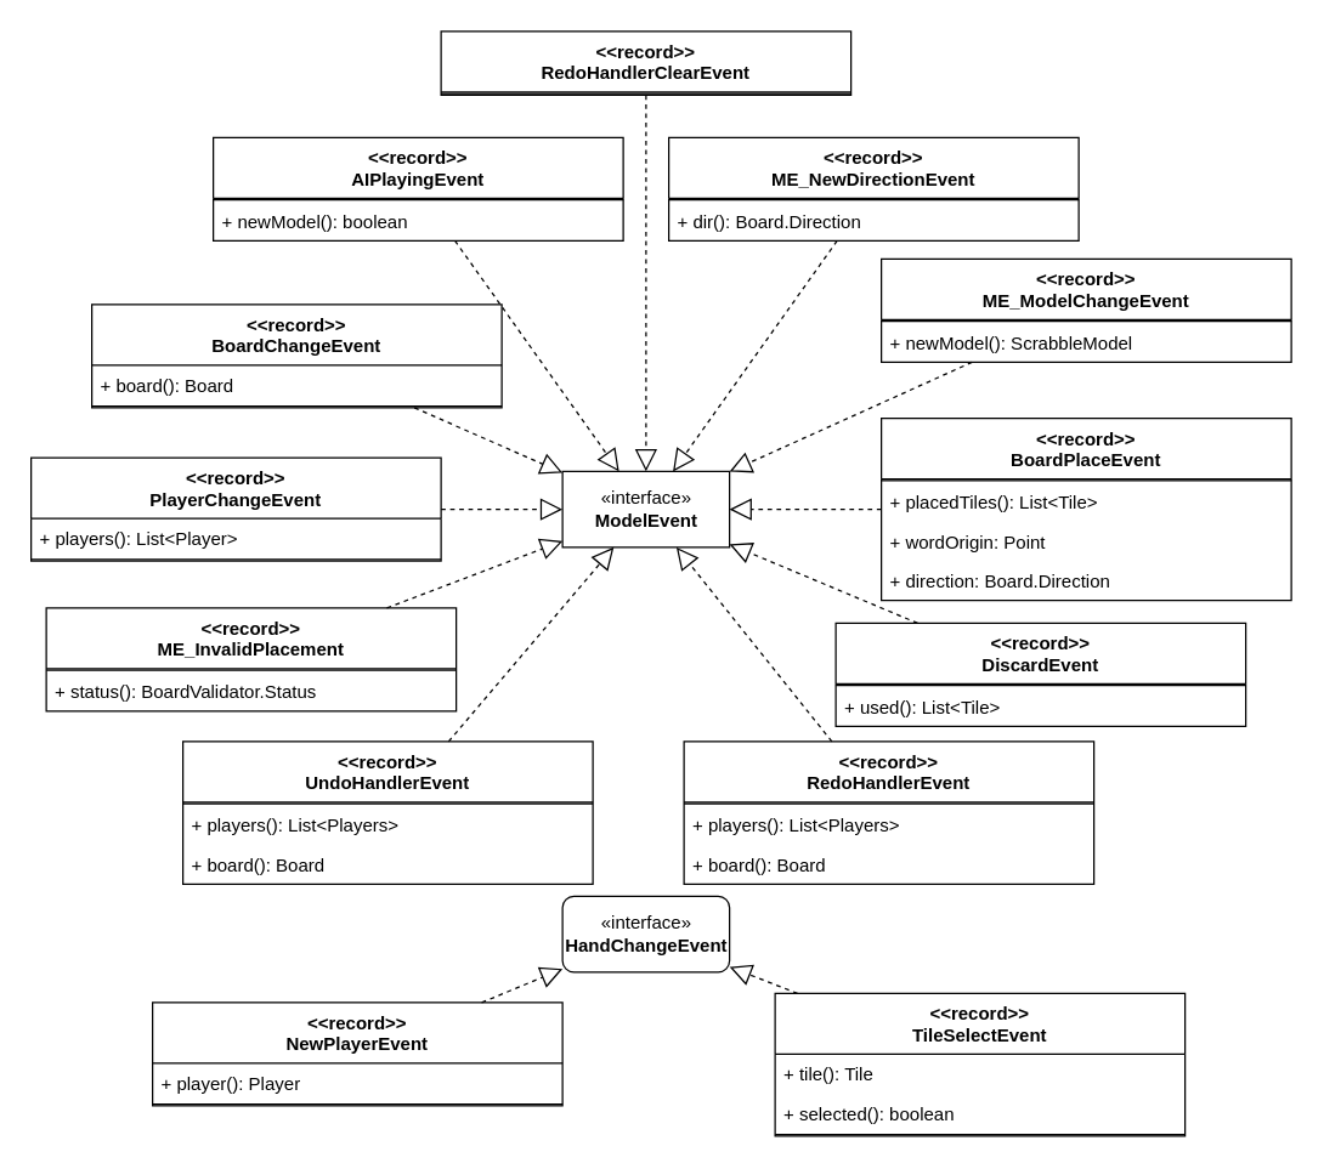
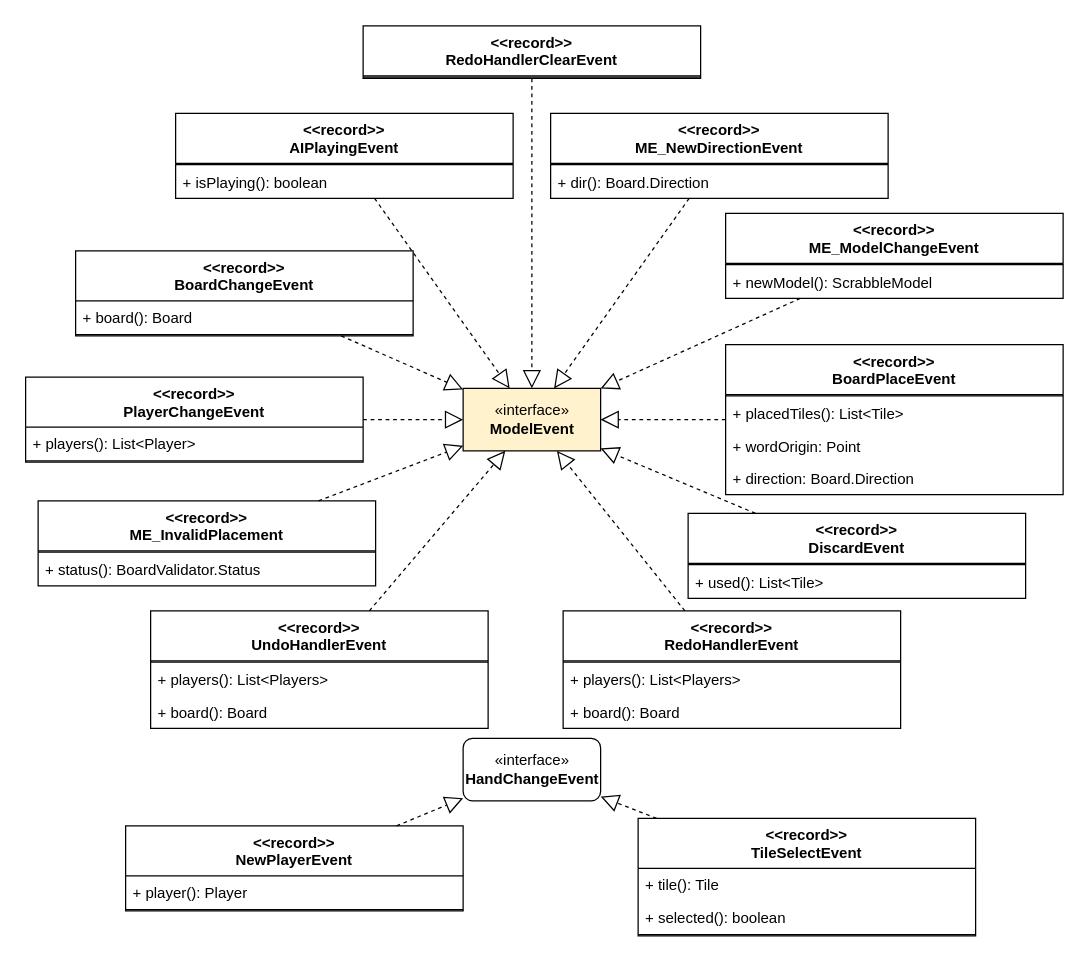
  <mxCell id="0" />
  <mxCell id="1" parent="0" />
  <mxCell id="2" value="&lt;&lt;record&gt;&gt;&#10;NewPlayerEvent" style="swimlane;fontStyle=1;align=center;verticalAlign=top;childLayout=stackLayout;horizontal=1;startSize=40;horizontalStack=0;resizeParent=1;resizeParentMax=0;resizeLast=0;collapsible=1;marginBottom=0;" parent="1" vertex="1"><mxGeometry x="100" y="660" width="270" height="68" as="geometry" /></mxCell>
  <mxCell id="3" value="+ player(): Player" style="text;strokeColor=none;fillColor=none;align=left;verticalAlign=top;spacingLeft=4;spacingRight=4;overflow=hidden;rotatable=0;points=[[0,0.5],[1,0.5]];portConstraint=eastwest;" parent="2" vertex="1"><mxGeometry y="40" width="270" height="26" as="geometry" /></mxCell>
  <mxCell id="4" value="" style="line;strokeWidth=1;fillColor=none;align=left;verticalAlign=middle;spacingTop=-1;spacingLeft=3;spacingRight=3;rotatable=0;labelPosition=right;points=[];portConstraint=eastwest;" parent="2" vertex="1"><mxGeometry y="66" width="270" height="2" as="geometry" /></mxCell>
  <mxCell id="5" value="&lt;&lt;record&gt;&gt;&#10;BoardPlaceEvent" style="swimlane;fontStyle=1;align=center;verticalAlign=top;childLayout=stackLayout;horizontal=1;startSize=40;horizontalStack=0;resizeParent=1;resizeParentMax=0;resizeLast=0;collapsible=1;marginBottom=0;" parent="1" vertex="1"><mxGeometry x="580" y="275" width="270" height="120" as="geometry" /></mxCell>
  <mxCell id="6" value="" style="line;strokeWidth=1;fillColor=none;align=left;verticalAlign=middle;spacingTop=-1;spacingLeft=3;spacingRight=3;rotatable=0;labelPosition=right;points=[];portConstraint=eastwest;" parent="5" vertex="1"><mxGeometry y="40" width="270" height="2" as="geometry" /></mxCell>
  <mxCell id="7" value="+ placedTiles(): List&lt;Tile&gt;&#10;" style="text;strokeColor=none;fillColor=none;align=left;verticalAlign=top;spacingLeft=4;spacingRight=4;overflow=hidden;rotatable=0;points=[[0,0.5],[1,0.5]];portConstraint=eastwest;" parent="5" vertex="1"><mxGeometry y="42" width="270" height="26" as="geometry" /></mxCell>
  <mxCell id="8" value="+ wordOrigin: Point" style="text;strokeColor=none;fillColor=none;align=left;verticalAlign=top;spacingLeft=4;spacingRight=4;overflow=hidden;rotatable=0;points=[[0,0.5],[1,0.5]];portConstraint=eastwest;" parent="5" vertex="1"><mxGeometry y="68" width="270" height="26" as="geometry" /></mxCell>
  <mxCell id="9" value="+ direction: Board.Direction" style="text;strokeColor=none;fillColor=none;align=left;verticalAlign=top;spacingLeft=4;spacingRight=4;overflow=hidden;rotatable=0;points=[[0,0.5],[1,0.5]];portConstraint=eastwest;" parent="5" vertex="1"><mxGeometry y="94" width="270" height="26" as="geometry" /></mxCell>
- <mxCell id="10" value="«interface»&lt;br&gt;&lt;b&gt;ModelEvent&lt;/b&gt;" style="html=1;" parent="1" vertex="1"><mxGeometry x="370" y="310" width="110" height="50" as="geometry" /></mxCell>
+ <mxCell id="10" value="«interface»&lt;br&gt;&lt;b&gt;ModelEvent&lt;/b&gt;" style="html=1;fillColor=#fff2cc;" parent="1" vertex="1"><mxGeometry x="370" y="310" width="110" height="50" as="geometry" /></mxCell>
  <mxCell id="11" value="«interface»&lt;br&gt;&lt;b&gt;HandChangeEvent&lt;/b&gt;" style="html=1;rounded=1;" parent="1" vertex="1"><mxGeometry x="370" y="590" width="110" height="50" as="geometry" /></mxCell>
  <mxCell id="12" value="" style="endArrow=block;dashed=1;endFill=0;endSize=12;html=1;rounded=0;" parent="1" source="2" target="11" edge="1"><mxGeometry width="160" relative="1" as="geometry"><mxPoint x="220" y="520" as="sourcePoint" /><mxPoint x="380" y="520" as="targetPoint" /></mxGeometry></mxCell>
  <mxCell id="13" value="&lt;&lt;record&gt;&gt;&#10;TileSelectEvent" style="swimlane;fontStyle=1;align=center;verticalAlign=top;childLayout=stackLayout;horizontal=1;startSize=40;horizontalStack=0;resizeParent=1;resizeParentMax=0;resizeLast=0;collapsible=1;marginBottom=0;" parent="1" vertex="1"><mxGeometry x="510" y="654" width="270" height="94" as="geometry" /></mxCell>
  <mxCell id="14" value="+ tile(): Tile" style="text;strokeColor=none;fillColor=none;align=left;verticalAlign=top;spacingLeft=4;spacingRight=4;overflow=hidden;rotatable=0;points=[[0,0.5],[1,0.5]];portConstraint=eastwest;" parent="13" vertex="1"><mxGeometry y="40" width="270" height="26" as="geometry" /></mxCell>
  <mxCell id="15" value="+ selected(): boolean" style="text;strokeColor=none;fillColor=none;align=left;verticalAlign=top;spacingLeft=4;spacingRight=4;overflow=hidden;rotatable=0;points=[[0,0.5],[1,0.5]];portConstraint=eastwest;" parent="13" vertex="1"><mxGeometry y="66" width="270" height="26" as="geometry" /></mxCell>
  <mxCell id="16" value="" style="line;strokeWidth=1;fillColor=none;align=left;verticalAlign=middle;spacingTop=-1;spacingLeft=3;spacingRight=3;rotatable=0;labelPosition=right;points=[];portConstraint=eastwest;" parent="13" vertex="1"><mxGeometry y="92" width="270" height="2" as="geometry" /></mxCell>
  <mxCell id="17" value="" style="endArrow=block;dashed=1;endFill=0;endSize=12;html=1;rounded=0;" parent="1" source="13" target="11" edge="1"><mxGeometry width="160" relative="1" as="geometry"><mxPoint x="335" y="500" as="sourcePoint" /><mxPoint x="264.412" y="440" as="targetPoint" /></mxGeometry></mxCell>
  <mxCell id="18" value="&lt;&lt;record&gt;&gt;&#10;PlayerChangeEvent" style="swimlane;fontStyle=1;align=center;verticalAlign=top;childLayout=stackLayout;horizontal=1;startSize=40;horizontalStack=0;resizeParent=1;resizeParentMax=0;resizeLast=0;collapsible=1;marginBottom=0;" parent="1" vertex="1"><mxGeometry x="20" y="301" width="270" height="68" as="geometry" /></mxCell>
  <mxCell id="19" value="+ players(): List&lt;Player&gt;" style="text;strokeColor=none;fillColor=none;align=left;verticalAlign=top;spacingLeft=4;spacingRight=4;overflow=hidden;rotatable=0;points=[[0,0.5],[1,0.5]];portConstraint=eastwest;" parent="18" vertex="1"><mxGeometry y="40" width="270" height="26" as="geometry" /></mxCell>
  <mxCell id="20" value="" style="line;strokeWidth=1;fillColor=none;align=left;verticalAlign=middle;spacingTop=-1;spacingLeft=3;spacingRight=3;rotatable=0;labelPosition=right;points=[];portConstraint=eastwest;" parent="18" vertex="1"><mxGeometry y="66" width="270" height="2" as="geometry" /></mxCell>
  <mxCell id="21" value="" style="endArrow=block;dashed=1;endFill=0;endSize=12;html=1;rounded=0;" parent="1" source="18" target="10" edge="1"><mxGeometry width="160" relative="1" as="geometry"><mxPoint x="335" y="500" as="sourcePoint" /><mxPoint x="264.412" y="440" as="targetPoint" /></mxGeometry></mxCell>
  <mxCell id="22" value="" style="endArrow=block;dashed=1;endFill=0;endSize=12;html=1;rounded=0;" parent="1" source="5" target="10" edge="1"><mxGeometry width="160" relative="1" as="geometry"><mxPoint x="630" y="350" as="sourcePoint" /><mxPoint x="421.188" y="320" as="targetPoint" /></mxGeometry></mxCell>
  <mxCell id="23" value="&lt;&lt;record&gt;&gt;&#10;DiscardEvent" style="swimlane;fontStyle=1;align=center;verticalAlign=top;childLayout=stackLayout;horizontal=1;startSize=40;horizontalStack=0;resizeParent=1;resizeParentMax=0;resizeLast=0;collapsible=1;marginBottom=0;" parent="1" vertex="1"><mxGeometry x="550" y="410" width="270" height="68" as="geometry" /></mxCell>
  <mxCell id="24" value="" style="line;strokeWidth=1;fillColor=none;align=left;verticalAlign=middle;spacingTop=-1;spacingLeft=3;spacingRight=3;rotatable=0;labelPosition=right;points=[];portConstraint=eastwest;" parent="23" vertex="1"><mxGeometry y="40" width="270" height="2" as="geometry" /></mxCell>
  <mxCell id="25" value="+ used(): List&lt;Tile&gt;&#10;" style="text;strokeColor=none;fillColor=none;align=left;verticalAlign=top;spacingLeft=4;spacingRight=4;overflow=hidden;rotatable=0;points=[[0,0.5],[1,0.5]];portConstraint=eastwest;" parent="23" vertex="1"><mxGeometry y="42" width="270" height="26" as="geometry" /></mxCell>
  <mxCell id="26" value="" style="endArrow=block;dashed=1;endFill=0;endSize=12;html=1;rounded=0;" parent="1" source="23" target="10" edge="1"><mxGeometry width="160" relative="1" as="geometry"><mxPoint x="590" y="345" as="sourcePoint" /><mxPoint x="490" y="345" as="targetPoint" /></mxGeometry></mxCell>
  <mxCell id="27" value="&lt;&lt;record&gt;&gt;&#10;ME_InvalidPlacement" style="swimlane;fontStyle=1;align=center;verticalAlign=top;childLayout=stackLayout;horizontal=1;startSize=40;horizontalStack=0;resizeParent=1;resizeParentMax=0;resizeLast=0;collapsible=1;marginBottom=0;" parent="1" vertex="1"><mxGeometry x="30" y="400" width="270" height="68" as="geometry" /></mxCell>
  <mxCell id="28" value="" style="line;strokeWidth=1;fillColor=none;align=left;verticalAlign=middle;spacingTop=-1;spacingLeft=3;spacingRight=3;rotatable=0;labelPosition=right;points=[];portConstraint=eastwest;" parent="27" vertex="1"><mxGeometry y="40" width="270" height="2" as="geometry" /></mxCell>
  <mxCell id="29" value="+ status(): BoardValidator.Status" style="text;strokeColor=none;fillColor=none;align=left;verticalAlign=top;spacingLeft=4;spacingRight=4;overflow=hidden;rotatable=0;points=[[0,0.5],[1,0.5]];portConstraint=eastwest;" parent="27" vertex="1"><mxGeometry y="42" width="270" height="26" as="geometry" /></mxCell>
  <mxCell id="30" value="" style="endArrow=block;dashed=1;endFill=0;endSize=12;html=1;rounded=0;" parent="1" source="27" target="10" edge="1"><mxGeometry width="160" relative="1" as="geometry"><mxPoint x="300" y="345" as="sourcePoint" /><mxPoint x="380" y="345" as="targetPoint" /></mxGeometry></mxCell>
  <mxCell id="31" value="&lt;&lt;record&gt;&gt;&#10;AIPlayingEvent" style="swimlane;fontStyle=1;align=center;verticalAlign=top;childLayout=stackLayout;horizontal=1;startSize=40;horizontalStack=0;resizeParent=1;resizeParentMax=0;resizeLast=0;collapsible=1;marginBottom=0;" parent="1" vertex="1"><mxGeometry x="140" y="90" width="270" height="68" as="geometry" /></mxCell>
  <mxCell id="32" value="" style="line;strokeWidth=1;fillColor=none;align=left;verticalAlign=middle;spacingTop=-1;spacingLeft=3;spacingRight=3;rotatable=0;labelPosition=right;points=[];portConstraint=eastwest;" parent="31" vertex="1"><mxGeometry y="40" width="270" height="2" as="geometry" /></mxCell>
- <mxCell id="33" value="+ newModel(): boolean" style="text;strokeColor=none;fillColor=none;align=left;verticalAlign=top;spacingLeft=4;spacingRight=4;overflow=hidden;rotatable=0;points=[[0,0.5],[1,0.5]];portConstraint=eastwest;" parent="31" vertex="1"><mxGeometry y="42" width="270" height="26" as="geometry" /></mxCell>
+ <mxCell id="33" value="+ isPlaying(): boolean" style="text;strokeColor=none;fillColor=none;align=left;verticalAlign=top;spacingLeft=4;spacingRight=4;overflow=hidden;rotatable=0;points=[[0,0.5],[1,0.5]];portConstraint=eastwest;" parent="31" vertex="1"><mxGeometry y="42" width="270" height="26" as="geometry" /></mxCell>
  <mxCell id="34" value="" style="endArrow=block;dashed=1;endFill=0;endSize=12;html=1;rounded=0;" parent="1" source="31" target="10" edge="1"><mxGeometry width="160" relative="1" as="geometry"><mxPoint x="270.714" y="430" as="sourcePoint" /><mxPoint x="386.681" y="370" as="targetPoint" /></mxGeometry></mxCell>
  <mxCell id="35" value="&lt;&lt;record&gt;&gt;&#10;BoardChangeEvent" style="swimlane;fontStyle=1;align=center;verticalAlign=top;childLayout=stackLayout;horizontal=1;startSize=40;horizontalStack=0;resizeParent=1;resizeParentMax=0;resizeLast=0;collapsible=1;marginBottom=0;" parent="1" vertex="1"><mxGeometry x="60" y="200" width="270" height="68" as="geometry" /></mxCell>
  <mxCell id="36" value="+ board(): Board" style="text;strokeColor=none;fillColor=none;align=left;verticalAlign=top;spacingLeft=4;spacingRight=4;overflow=hidden;rotatable=0;points=[[0,0.5],[1,0.5]];portConstraint=eastwest;" parent="35" vertex="1"><mxGeometry y="40" width="270" height="26" as="geometry" /></mxCell>
  <mxCell id="37" value="" style="line;strokeWidth=1;fillColor=none;align=left;verticalAlign=middle;spacingTop=-1;spacingLeft=3;spacingRight=3;rotatable=0;labelPosition=right;points=[];portConstraint=eastwest;" parent="35" vertex="1"><mxGeometry y="66" width="270" height="2" as="geometry" /></mxCell>
  <mxCell id="38" value="" style="endArrow=block;dashed=1;endFill=0;endSize=12;html=1;rounded=0;" parent="1" source="35" target="10" edge="1"><mxGeometry width="160" relative="1" as="geometry"><mxPoint x="270.714" y="430" as="sourcePoint" /><mxPoint x="386.681" y="370" as="targetPoint" /></mxGeometry></mxCell>
  <mxCell id="39" value="&lt;&lt;record&gt;&gt;&#10;ME_ModelChangeEvent" style="swimlane;fontStyle=1;align=center;verticalAlign=top;childLayout=stackLayout;horizontal=1;startSize=40;horizontalStack=0;resizeParent=1;resizeParentMax=0;resizeLast=0;collapsible=1;marginBottom=0;" parent="1" vertex="1"><mxGeometry x="580" y="170" width="270" height="68" as="geometry" /></mxCell>
  <mxCell id="40" value="" style="line;strokeWidth=1;fillColor=none;align=left;verticalAlign=middle;spacingTop=-1;spacingLeft=3;spacingRight=3;rotatable=0;labelPosition=right;points=[];portConstraint=eastwest;" parent="39" vertex="1"><mxGeometry y="40" width="270" height="2" as="geometry" /></mxCell>
  <mxCell id="41" value="+ newModel(): ScrabbleModel" style="text;strokeColor=none;fillColor=none;align=left;verticalAlign=top;spacingLeft=4;spacingRight=4;overflow=hidden;rotatable=0;points=[[0,0.5],[1,0.5]];portConstraint=eastwest;" parent="39" vertex="1"><mxGeometry y="42" width="270" height="26" as="geometry" /></mxCell>
  <mxCell id="42" value="" style="endArrow=block;dashed=1;endFill=0;endSize=12;html=1;rounded=0;" parent="1" source="39" target="10" edge="1"><mxGeometry width="160" relative="1" as="geometry"><mxPoint x="282.426" y="278" as="sourcePoint" /><mxPoint x="380" y="320.848" as="targetPoint" /></mxGeometry></mxCell>
  <mxCell id="43" value="" style="endArrow=block;dashed=1;endFill=0;endSize=12;html=1;rounded=0;" parent="1" source="44" target="10" edge="1"><mxGeometry width="160" relative="1" as="geometry"><mxPoint x="658.826" y="460" as="sourcePoint" /><mxPoint x="483.658" y="370" as="targetPoint" /></mxGeometry></mxCell>
  <mxCell id="44" value="&lt;&lt;record&gt;&gt;&#10;ME_NewDirectionEvent" style="swimlane;fontStyle=1;align=center;verticalAlign=top;childLayout=stackLayout;horizontal=1;startSize=40;horizontalStack=0;resizeParent=1;resizeParentMax=0;resizeLast=0;collapsible=1;marginBottom=0;" parent="1" vertex="1"><mxGeometry x="440" y="90" width="270" height="68" as="geometry" /></mxCell>
  <mxCell id="45" value="" style="line;strokeWidth=1;fillColor=none;align=left;verticalAlign=middle;spacingTop=-1;spacingLeft=3;spacingRight=3;rotatable=0;labelPosition=right;points=[];portConstraint=eastwest;" parent="44" vertex="1"><mxGeometry y="40" width="270" height="2" as="geometry" /></mxCell>
  <mxCell id="46" value="+ dir(): Board.Direction" style="text;strokeColor=none;fillColor=none;align=left;verticalAlign=top;spacingLeft=4;spacingRight=4;overflow=hidden;rotatable=0;points=[[0,0.5],[1,0.5]];portConstraint=eastwest;" parent="44" vertex="1"><mxGeometry y="42" width="270" height="26" as="geometry" /></mxCell>
  <mxCell id="47" value="&lt;&lt;record&gt;&gt;&#10;RedoHandlerClearEvent" style="swimlane;fontStyle=1;align=center;verticalAlign=top;childLayout=stackLayout;horizontal=1;startSize=40;horizontalStack=0;resizeParent=1;resizeParentMax=0;resizeLast=0;collapsible=1;marginBottom=0;" parent="1" vertex="1"><mxGeometry x="290" y="20" width="270" height="42" as="geometry" /></mxCell>
  <mxCell id="48" value="" style="line;strokeWidth=1;fillColor=none;align=left;verticalAlign=middle;spacingTop=-1;spacingLeft=3;spacingRight=3;rotatable=0;labelPosition=right;points=[];portConstraint=eastwest;" parent="47" vertex="1"><mxGeometry y="40" width="270" height="2" as="geometry" /></mxCell>
  <mxCell id="49" value="" style="endArrow=block;dashed=1;endFill=0;endSize=12;html=1;rounded=0;" parent="1" source="47" target="10" edge="1"><mxGeometry width="160" relative="1" as="geometry"><mxPoint x="577.607" y="168" as="sourcePoint" /><mxPoint x="455.142" y="320" as="targetPoint" /></mxGeometry></mxCell>
  <mxCell id="50" value="&lt;&lt;record&gt;&gt;&#10;RedoHandlerEvent" style="swimlane;fontStyle=1;align=center;verticalAlign=top;childLayout=stackLayout;horizontal=1;startSize=40;horizontalStack=0;resizeParent=1;resizeParentMax=0;resizeLast=0;collapsible=1;marginBottom=0;" parent="1" vertex="1"><mxGeometry x="450" y="488" width="270" height="94" as="geometry" /></mxCell>
  <mxCell id="51" value="" style="line;strokeWidth=1;fillColor=none;align=left;verticalAlign=middle;spacingTop=-1;spacingLeft=3;spacingRight=3;rotatable=0;labelPosition=right;points=[];portConstraint=eastwest;" parent="50" vertex="1"><mxGeometry y="40" width="270" height="2" as="geometry" /></mxCell>
  <mxCell id="52" value="+ players(): List&lt;Players&gt;&#10;" style="text;strokeColor=none;fillColor=none;align=left;verticalAlign=top;spacingLeft=4;spacingRight=4;overflow=hidden;rotatable=0;points=[[0,0.5],[1,0.5]];portConstraint=eastwest;" parent="50" vertex="1"><mxGeometry y="42" width="270" height="26" as="geometry" /></mxCell>
  <mxCell id="53" value="+ board(): Board&#10;" style="text;strokeColor=none;fillColor=none;align=left;verticalAlign=top;spacingLeft=4;spacingRight=4;overflow=hidden;rotatable=0;points=[[0,0.5],[1,0.5]];portConstraint=eastwest;" parent="50" vertex="1"><mxGeometry y="68" width="270" height="26" as="geometry" /></mxCell>
  <mxCell id="54" value="" style="endArrow=block;dashed=1;endFill=0;endSize=12;html=1;rounded=0;" parent="1" source="50" target="10" edge="1"><mxGeometry width="160" relative="1" as="geometry"><mxPoint x="658.826" y="460" as="sourcePoint" /><mxPoint x="483.658" y="370" as="targetPoint" /></mxGeometry></mxCell>
  <mxCell id="55" value="&lt;&lt;record&gt;&gt;&#10;UndoHandlerEvent" style="swimlane;fontStyle=1;align=center;verticalAlign=top;childLayout=stackLayout;horizontal=1;startSize=40;horizontalStack=0;resizeParent=1;resizeParentMax=0;resizeLast=0;collapsible=1;marginBottom=0;" parent="1" vertex="1"><mxGeometry x="120" y="488" width="270" height="94" as="geometry" /></mxCell>
  <mxCell id="56" value="" style="line;strokeWidth=1;fillColor=none;align=left;verticalAlign=middle;spacingTop=-1;spacingLeft=3;spacingRight=3;rotatable=0;labelPosition=right;points=[];portConstraint=eastwest;" parent="55" vertex="1"><mxGeometry y="40" width="270" height="2" as="geometry" /></mxCell>
  <mxCell id="57" value="+ players(): List&lt;Players&gt;&#10;" style="text;strokeColor=none;fillColor=none;align=left;verticalAlign=top;spacingLeft=4;spacingRight=4;overflow=hidden;rotatable=0;points=[[0,0.5],[1,0.5]];portConstraint=eastwest;" parent="55" vertex="1"><mxGeometry y="42" width="270" height="26" as="geometry" /></mxCell>
  <mxCell id="58" value="+ board(): Board&#10;" style="text;strokeColor=none;fillColor=none;align=left;verticalAlign=top;spacingLeft=4;spacingRight=4;overflow=hidden;rotatable=0;points=[[0,0.5],[1,0.5]];portConstraint=eastwest;" parent="55" vertex="1"><mxGeometry y="68" width="270" height="26" as="geometry" /></mxCell>
  <mxCell id="59" value="" style="endArrow=block;dashed=1;endFill=0;endSize=12;html=1;rounded=0;" parent="1" source="55" target="10" edge="1"><mxGeometry width="160" relative="1" as="geometry"><mxPoint x="589.563" y="550" as="sourcePoint" /><mxPoint x="453.849" y="370" as="targetPoint" /></mxGeometry></mxCell>
